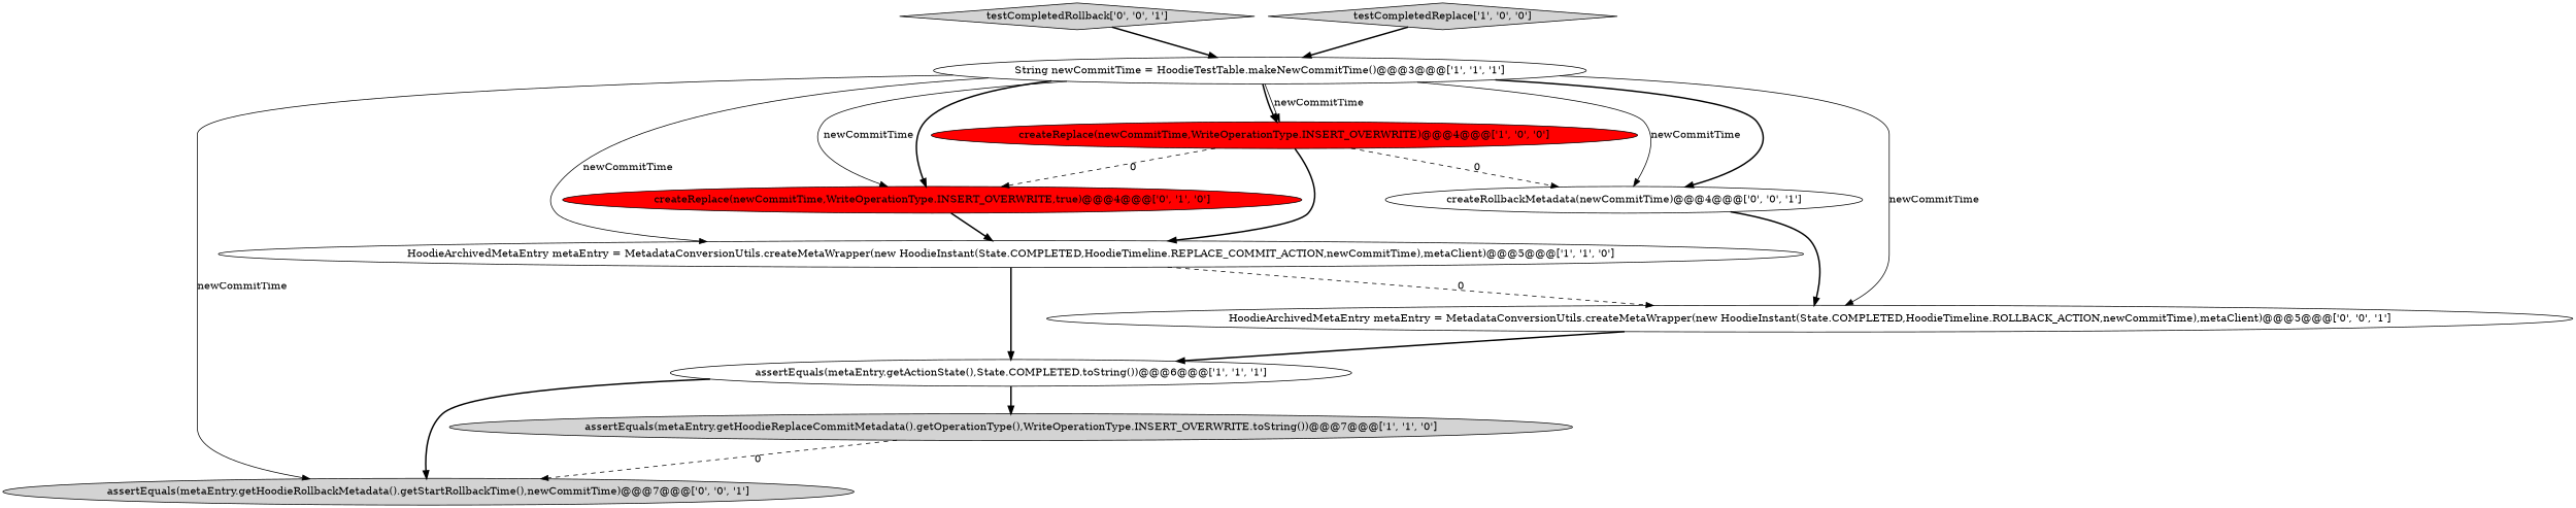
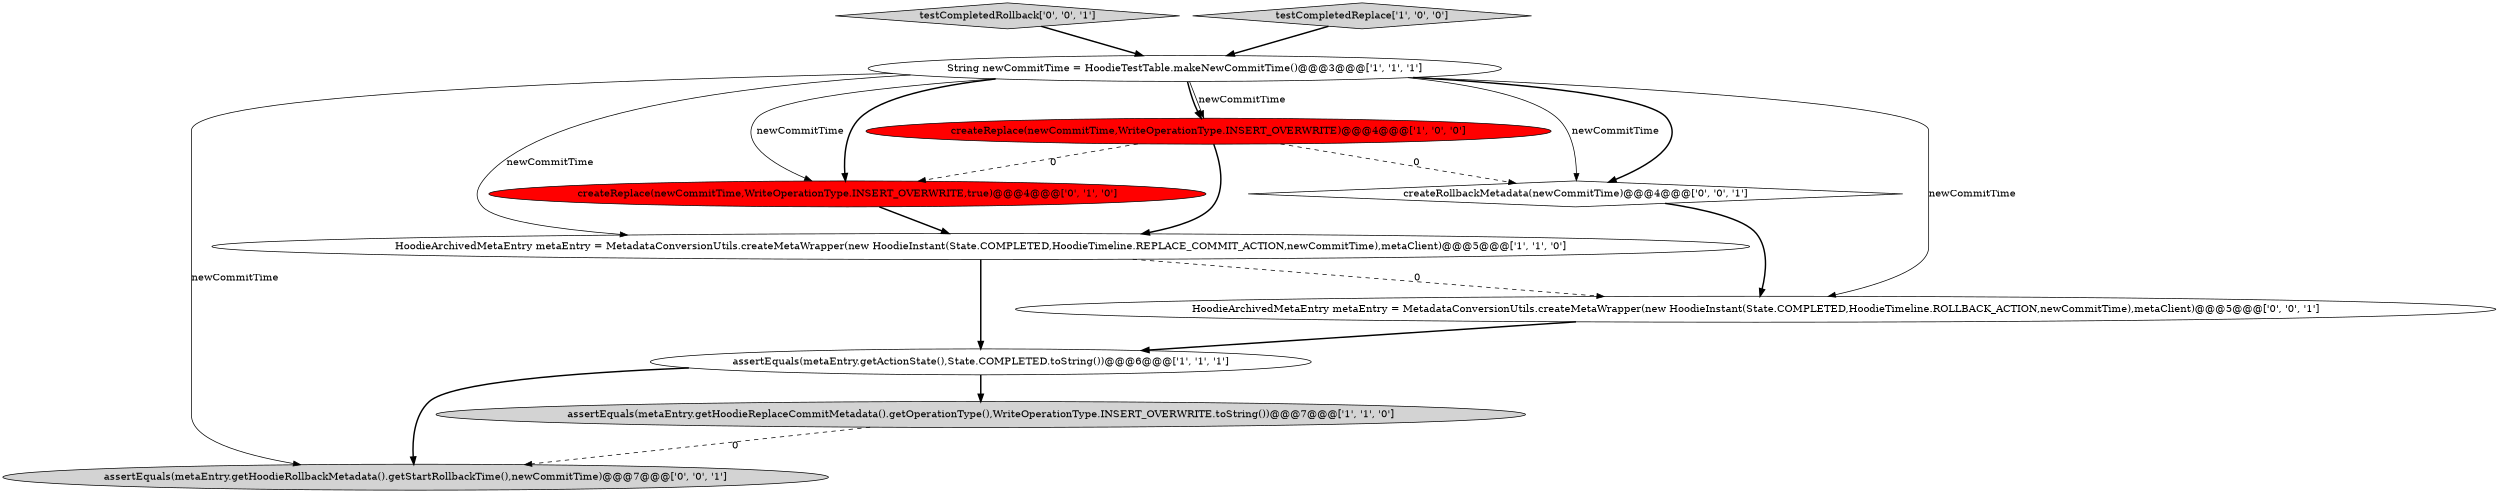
  digraph {
    node [fillcolor=white shape=ellipse style=filled]
    edge [style=bold]
    n1 [fillcolor=lightgray label="assertEquals(metaEntry.getHoodieReplaceCommitMetadata().getOperationType(),WriteOperationType.INSERT_OVERWRITE.toString())@@@7@@@['1', '1', '0']"]
    n2 [fillcolor=lightgray label="assertEquals(metaEntry.getHoodieRollbackMetadata().getStartRollbackTime(),newCommitTime)@@@7@@@['0', '0', '1']"]
    n3 [fillcolor=lightgray label="testCompletedRollback['0', '0', '1']" shape=diamond]
    n4 [label="String newCommitTime = HoodieTestTable.makeNewCommitTime()@@@3@@@['1', '1', '1']"]
-   n5 [label="createRollbackMetadata(newCommitTime)@@@4@@@['0', '0', '1']"]
+   n5 [label="createRollbackMetadata(newCommitTime)@@@4@@@['0', '0', '1']" shape=diamond]
    n6 [label="HoodieArchivedMetaEntry metaEntry = MetadataConversionUtils.createMetaWrapper(new HoodieInstant(State.COMPLETED,HoodieTimeline.ROLLBACK_ACTION,newCommitTime),metaClient)@@@5@@@['0', '0', '1']"]
    n7 [fillcolor=red label="createReplace(newCommitTime,WriteOperationType.INSERT_OVERWRITE)@@@4@@@['1', '0', '0']"]
    n8 [label="HoodieArchivedMetaEntry metaEntry = MetadataConversionUtils.createMetaWrapper(new HoodieInstant(State.COMPLETED,HoodieTimeline.REPLACE_COMMIT_ACTION,newCommitTime),metaClient)@@@5@@@['1', '1', '0']"]
    n9 [fillcolor=red label="createReplace(newCommitTime,WriteOperationType.INSERT_OVERWRITE,true)@@@4@@@['0', '1', '0']"]
    n10 [label="assertEquals(metaEntry.getActionState(),State.COMPLETED.toString())@@@6@@@['1', '1', '1']"]
    n11 [fillcolor=lightgray label="testCompletedReplace['1', '0', '0']" shape=diamond]
    n1 -> n2 [label=0 style=dashed]
    n3 -> n4
    n4 -> n2 [label=newCommitTime style=solid]
    n4 -> n5
    n4 -> n5 [label=newCommitTime style=solid]
    n4 -> n6 [label=newCommitTime style=solid]
    n4 -> n7
    n4 -> n7 [label=newCommitTime style=solid]
    n4 -> n8 [label=newCommitTime style=solid]
    n4 -> n9
    n4 -> n9 [label=newCommitTime style=solid]
    n5 -> n6
    n6 -> n10
    n7 -> n5 [label=0 style=dashed]
    n7 -> n8
    n7 -> n9 [label=0 style=dashed]
    n8 -> n6 [label=0 style=dashed]
    n8 -> n10
    n9 -> n8
    n10 -> n1
    n10 -> n2
    n11 -> n4
  }
